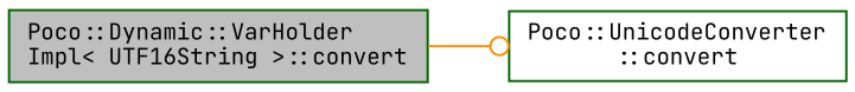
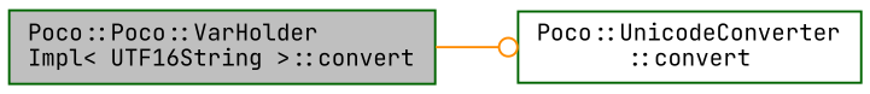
  digraph {
    rankdir=LR
    fontname="JetBrains Mono"
    node [color=darkgreen fontname="JetBrains Mono" fontsize=10 shape=record style=filled]
-   n1 [fillcolor=grey75 fontcolor=black height=0.2 label="Poco::Dynamic::VarHolder\lImpl\< UTF16String \>::convert" width=0.4]
+   n1 [fillcolor=grey75 fontcolor=black height=0.2 label="Poco::Poco::VarHolder\lImpl\< UTF16String \>::convert" width=0.4]
    n2 [fillcolor=white height=0.2 label="Poco::UnicodeConverter\l::convert" width=0.4]
    n1 -> n2 [color=darkorange fontname="JetBrains Mono" fontsize=10 labelfontname=Helvetica labelfontsize=10 style=solid arrowhead=odot]
  }
